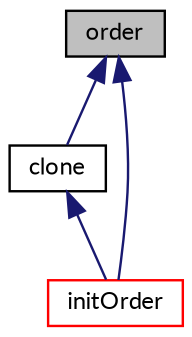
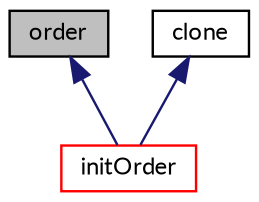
  digraph {
    fontname=Lato
    rankdir=TB
    node [color=black fontname=Lato fontsize=10 shape=record]
    edge [color=midnightblue dir=back fontname=Lato fontsize=10 labelfontname=Helvetica labelfontsize=10 style=solid]
    n1 [fillcolor=grey75 fontcolor=black height=0.2 label=order style=filled width=0.4]
    n2 [height=0.2 label=clone width=0.4]
    n3 [color=red height=0.2 label=initOrder width=0.4]
-   n1 -> n2
    n1 -> n3
    n2 -> n3
  }
